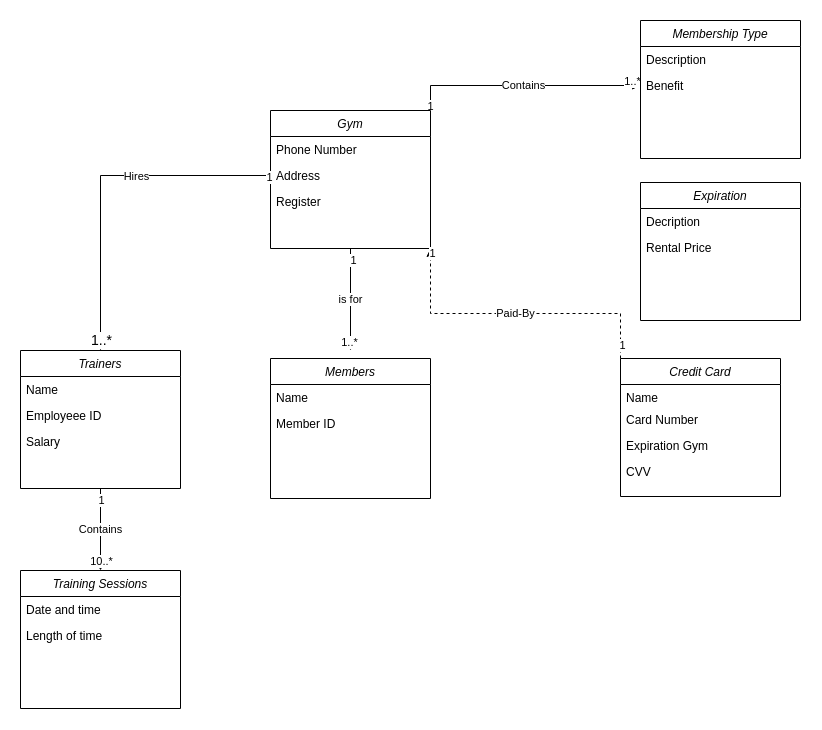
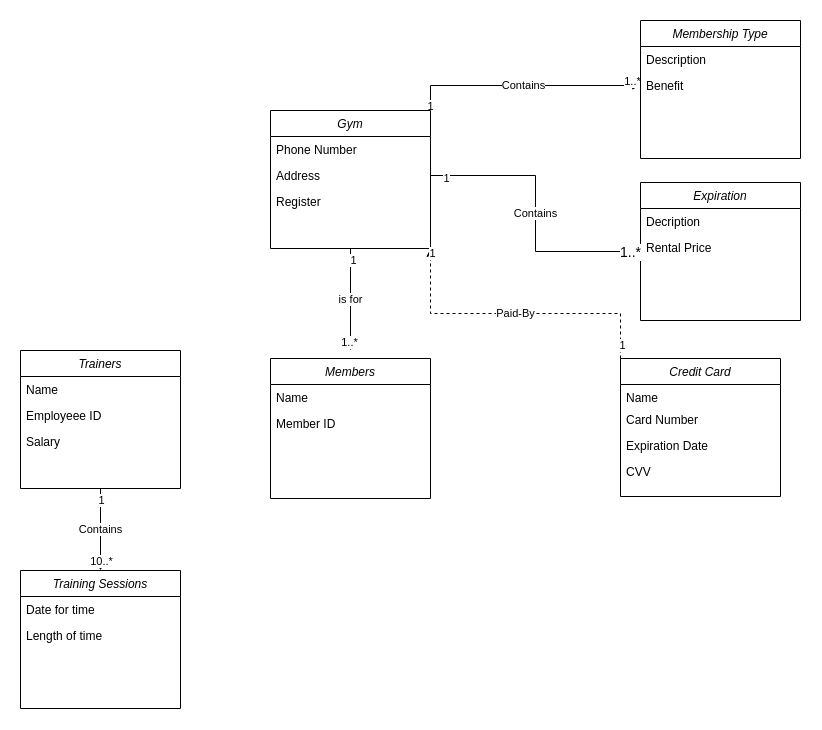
  <mxCell id="0" />
  <mxCell id="1" parent="0" />
  <mxCell id="2" value="is for" style="edgeStyle=orthogonalEdgeStyle;rounded=0;orthogonalLoop=1;jettySize=auto;html=1;exitX=0.5;exitY=1;exitDx=0;exitDy=0;" edge="1" parent="1" source="8"><mxGeometry relative="1" as="geometry"><mxPoint x="350" y="350" as="targetPoint" /></mxGeometry></mxCell>
  <mxCell id="3" value="1..*" style="edgeLabel;html=1;align=center;verticalAlign=middle;resizable=0;points=[];" vertex="1" connectable="0" parent="2"><mxGeometry x="0.829" y="-2" relative="1" as="geometry"><mxPoint as="offset" /></mxGeometry></mxCell>
  <mxCell id="4" value="1" style="edgeLabel;html=1;align=center;verticalAlign=middle;resizable=0;points=[];" vertex="1" connectable="0" parent="2"><mxGeometry x="-0.78" y="2" relative="1" as="geometry"><mxPoint as="offset" /></mxGeometry></mxCell>
  <mxCell id="5" value="Contains" style="edgeStyle=orthogonalEdgeStyle;rounded=0;orthogonalLoop=1;jettySize=auto;html=1;exitX=1;exitY=0;exitDx=0;exitDy=0;entryX=0;entryY=0.5;entryDx=0;entryDy=0;" edge="1" parent="1" source="8" target="14"><mxGeometry relative="1" as="geometry" /></mxCell>
  <mxCell id="6" value="1" style="edgeLabel;html=1;align=center;verticalAlign=middle;resizable=0;points=[];" vertex="1" connectable="0" parent="5"><mxGeometry x="-0.961" y="1" relative="1" as="geometry"><mxPoint as="offset" /></mxGeometry></mxCell>
  <mxCell id="7" value="1..*" style="edgeLabel;html=1;align=center;verticalAlign=middle;resizable=0;points=[];" vertex="1" connectable="0" parent="5"><mxGeometry x="0.937" relative="1" as="geometry"><mxPoint x="-2" y="-5" as="offset" /></mxGeometry></mxCell>
  <mxCell id="8" value="Gym" style="swimlane;fontStyle=2;align=center;verticalAlign=top;childLayout=stackLayout;horizontal=1;startSize=26;horizontalStack=0;resizeParent=1;resizeLast=0;collapsible=1;marginBottom=0;rounded=0;shadow=0;strokeWidth=1;" parent="1" vertex="1"><mxGeometry x="270" y="110" width="160" height="138" as="geometry"><mxRectangle x="230" y="140" width="160" height="26" as="alternateBounds" /></mxGeometry></mxCell>
  <mxCell id="9" value="Phone Number" style="text;align=left;verticalAlign=top;spacingLeft=4;spacingRight=4;overflow=hidden;rotatable=0;points=[[0,0.5],[1,0.5]];portConstraint=eastwest;rounded=0;shadow=0;html=0;" parent="8" vertex="1"><mxGeometry y="26" width="160" height="26" as="geometry" /></mxCell>
  <mxCell id="10" value="Address" style="text;align=left;verticalAlign=top;spacingLeft=4;spacingRight=4;overflow=hidden;rotatable=0;points=[[0,0.5],[1,0.5]];portConstraint=eastwest;rounded=0;shadow=0;html=0;" parent="8" vertex="1"><mxGeometry y="52" width="160" height="26" as="geometry" /></mxCell>
  <mxCell id="11" value="Register" style="text;align=left;verticalAlign=top;spacingLeft=4;spacingRight=4;overflow=hidden;rotatable=0;points=[[0,0.5],[1,0.5]];portConstraint=eastwest;rounded=0;shadow=0;html=0;" vertex="1" parent="8"><mxGeometry y="78" width="160" height="26" as="geometry" /></mxCell>
  <mxCell id="12" value="Membership Type" style="swimlane;fontStyle=2;align=center;verticalAlign=top;childLayout=stackLayout;horizontal=1;startSize=26;horizontalStack=0;resizeParent=1;resizeLast=0;collapsible=1;marginBottom=0;rounded=0;shadow=0;strokeWidth=1;" vertex="1" parent="1"><mxGeometry x="640" y="20" width="160" height="138" as="geometry"><mxRectangle x="230" y="140" width="160" height="26" as="alternateBounds" /></mxGeometry></mxCell>
  <mxCell id="13" value="Description" style="text;align=left;verticalAlign=top;spacingLeft=4;spacingRight=4;overflow=hidden;rotatable=0;points=[[0,0.5],[1,0.5]];portConstraint=eastwest;rounded=0;shadow=0;html=0;" vertex="1" parent="12"><mxGeometry y="26" width="160" height="26" as="geometry" /></mxCell>
  <mxCell id="14" value="Benefit" style="text;align=left;verticalAlign=top;spacingLeft=4;spacingRight=4;overflow=hidden;rotatable=0;points=[[0,0.5],[1,0.5]];portConstraint=eastwest;rounded=0;shadow=0;html=0;" vertex="1" parent="12"><mxGeometry y="52" width="160" height="26" as="geometry" /></mxCell>
  <mxCell id="15" value="Contains" style="edgeStyle=orthogonalEdgeStyle;rounded=0;orthogonalLoop=1;jettySize=auto;html=1;exitX=0.5;exitY=1;exitDx=0;exitDy=0;entryX=0.5;entryY=0;entryDx=0;entryDy=0;" edge="1" parent="1" source="18" target="37"><mxGeometry relative="1" as="geometry" /></mxCell>
  <mxCell id="16" value="10..*" style="edgeLabel;html=1;align=center;verticalAlign=middle;resizable=0;points=[];" vertex="1" connectable="0" parent="15"><mxGeometry x="0.903" y="-1" relative="1" as="geometry"><mxPoint x="1" y="-6" as="offset" /></mxGeometry></mxCell>
  <mxCell id="17" value="1" style="edgeLabel;html=1;align=center;verticalAlign=middle;resizable=0;points=[];" vertex="1" connectable="0" parent="15"><mxGeometry x="-0.732" relative="1" as="geometry"><mxPoint as="offset" /></mxGeometry></mxCell>
  <mxCell id="18" value="Trainers" style="swimlane;fontStyle=2;align=center;verticalAlign=top;childLayout=stackLayout;horizontal=1;startSize=26;horizontalStack=0;resizeParent=1;resizeLast=0;collapsible=1;marginBottom=0;rounded=0;shadow=0;strokeWidth=1;" vertex="1" parent="1"><mxGeometry x="20" y="350" width="160" height="138" as="geometry"><mxRectangle x="230" y="140" width="160" height="26" as="alternateBounds" /></mxGeometry></mxCell>
  <mxCell id="19" value="Name" style="text;align=left;verticalAlign=top;spacingLeft=4;spacingRight=4;overflow=hidden;rotatable=0;points=[[0,0.5],[1,0.5]];portConstraint=eastwest;rounded=0;shadow=0;html=0;" vertex="1" parent="18"><mxGeometry y="26" width="160" height="26" as="geometry" /></mxCell>
  <mxCell id="20" value="Employeee ID" style="text;align=left;verticalAlign=top;spacingLeft=4;spacingRight=4;overflow=hidden;rotatable=0;points=[[0,0.5],[1,0.5]];portConstraint=eastwest;rounded=0;shadow=0;html=0;" vertex="1" parent="18"><mxGeometry y="52" width="160" height="26" as="geometry" /></mxCell>
  <mxCell id="21" value="Salary" style="text;align=left;verticalAlign=top;spacingLeft=4;spacingRight=4;overflow=hidden;rotatable=0;points=[[0,0.5],[1,0.5]];portConstraint=eastwest;rounded=0;shadow=0;html=0;" vertex="1" parent="18"><mxGeometry y="78" width="160" height="26" as="geometry" /></mxCell>
  <mxCell id="22" value="Members" style="swimlane;fontStyle=2;align=center;verticalAlign=top;childLayout=stackLayout;horizontal=1;startSize=26;horizontalStack=0;resizeParent=1;resizeLast=0;collapsible=1;marginBottom=0;rounded=0;shadow=0;strokeWidth=1;" vertex="1" parent="1"><mxGeometry x="270" y="358" width="160" height="140" as="geometry"><mxRectangle x="230" y="140" width="160" height="26" as="alternateBounds" /></mxGeometry></mxCell>
  <mxCell id="23" value="Name" style="text;align=left;verticalAlign=top;spacingLeft=4;spacingRight=4;overflow=hidden;rotatable=0;points=[[0,0.5],[1,0.5]];portConstraint=eastwest;rounded=0;shadow=0;html=0;" vertex="1" parent="22"><mxGeometry y="26" width="160" height="26" as="geometry" /></mxCell>
  <mxCell id="24" value="Member ID" style="text;align=left;verticalAlign=top;spacingLeft=4;spacingRight=4;overflow=hidden;rotatable=0;points=[[0,0.5],[1,0.5]];portConstraint=eastwest;rounded=0;shadow=0;html=0;" vertex="1" parent="22"><mxGeometry y="52" width="160" height="26" as="geometry" /></mxCell>
- <mxCell id="25" style="edgeStyle=orthogonalEdgeStyle;rounded=0;orthogonalLoop=1;jettySize=auto;html=1;exitX=0;exitY=0.5;exitDx=0;exitDy=0;" edge="1" parent="1" source="10" target="18"><mxGeometry relative="1" as="geometry" /></mxCell>
- <mxCell id="26" value="Hires" style="edgeLabel;html=1;align=center;verticalAlign=middle;resizable=0;points=[];" vertex="1" connectable="0" parent="25"><mxGeometry x="-0.218" relative="1" as="geometry"><mxPoint as="offset" /></mxGeometry></mxCell>
- <mxCell id="27" value="1" style="edgeLabel;html=1;align=center;verticalAlign=middle;resizable=0;points=[];" vertex="1" connectable="0" parent="25"><mxGeometry x="-0.988" y="1" relative="1" as="geometry"><mxPoint as="offset" /></mxGeometry></mxCell>
- <mxCell id="28" value="&lt;font style=&quot;font-size: 14px&quot;&gt;1..*&lt;/font&gt;" style="edgeLabel;html=1;align=center;verticalAlign=middle;resizable=0;points=[];" vertex="1" connectable="0" parent="25"><mxGeometry x="0.932" y="-1" relative="1" as="geometry"><mxPoint x="1" y="1" as="offset" /></mxGeometry></mxCell>
  <mxCell id="29" value="Paid-By" style="edgeStyle=orthogonalEdgeStyle;rounded=0;orthogonalLoop=1;jettySize=auto;html=1;exitX=0;exitY=0;exitDx=0;exitDy=0;entryX=1;entryY=1;entryDx=0;entryDy=0;dashed=1;" edge="1" parent="1" source="32" target="8"><mxGeometry relative="1" as="geometry"><Array as="points"><mxPoint x="620" y="313" /><mxPoint x="430" y="313" /></Array></mxGeometry></mxCell>
  <mxCell id="30" value="1" style="edgeLabel;html=1;align=center;verticalAlign=middle;resizable=0;points=[];" vertex="1" connectable="0" parent="29"><mxGeometry x="0.971" y="-1" relative="1" as="geometry"><mxPoint as="offset" /></mxGeometry></mxCell>
  <mxCell id="31" value="1" style="edgeLabel;html=1;align=center;verticalAlign=middle;resizable=0;points=[];" vertex="1" connectable="0" parent="29"><mxGeometry x="-0.907" y="-1" relative="1" as="geometry"><mxPoint as="offset" /></mxGeometry></mxCell>
  <mxCell id="32" value="Credit Card" style="swimlane;fontStyle=2;align=center;verticalAlign=top;childLayout=stackLayout;horizontal=1;startSize=26;horizontalStack=0;resizeParent=1;resizeLast=0;collapsible=1;marginBottom=0;rounded=0;shadow=0;strokeWidth=1;" vertex="1" parent="1"><mxGeometry x="620" y="358" width="160" height="138" as="geometry"><mxRectangle x="230" y="140" width="160" height="26" as="alternateBounds" /></mxGeometry></mxCell>
  <mxCell id="33" value="Name" style="text;align=left;verticalAlign=top;spacingLeft=4;spacingRight=4;overflow=hidden;rotatable=0;points=[[0,0.5],[1,0.5]];portConstraint=eastwest;rounded=0;shadow=0;html=0;" vertex="1" parent="32"><mxGeometry y="26" width="160" height="22" as="geometry" /></mxCell>
  <mxCell id="34" value="Card Number" style="text;align=left;verticalAlign=top;spacingLeft=4;spacingRight=4;overflow=hidden;rotatable=0;points=[[0,0.5],[1,0.5]];portConstraint=eastwest;rounded=0;shadow=0;html=0;" vertex="1" parent="32"><mxGeometry y="48" width="160" height="26" as="geometry" /></mxCell>
- <mxCell id="35" value="Expiration Gym" style="text;align=left;verticalAlign=top;spacingLeft=4;spacingRight=4;overflow=hidden;rotatable=0;points=[[0,0.5],[1,0.5]];portConstraint=eastwest;rounded=0;shadow=0;html=0;" vertex="1" parent="32"><mxGeometry y="74" width="160" height="26" as="geometry" /></mxCell>
+ <mxCell id="35" value="Expiration Date" style="text;align=left;verticalAlign=top;spacingLeft=4;spacingRight=4;overflow=hidden;rotatable=0;points=[[0,0.5],[1,0.5]];portConstraint=eastwest;rounded=0;shadow=0;html=0;" vertex="1" parent="32"><mxGeometry y="74" width="160" height="26" as="geometry" /></mxCell>
  <mxCell id="36" value="CVV" style="text;align=left;verticalAlign=top;spacingLeft=4;spacingRight=4;overflow=hidden;rotatable=0;points=[[0,0.5],[1,0.5]];portConstraint=eastwest;rounded=0;shadow=0;html=0;" vertex="1" parent="32"><mxGeometry y="100" width="160" height="26" as="geometry" /></mxCell>
  <mxCell id="37" value="Training Sessions" style="swimlane;fontStyle=2;align=center;verticalAlign=top;childLayout=stackLayout;horizontal=1;startSize=26;horizontalStack=0;resizeParent=1;resizeLast=0;collapsible=1;marginBottom=0;rounded=0;shadow=0;strokeWidth=1;" vertex="1" parent="1"><mxGeometry x="20" y="570" width="160" height="138" as="geometry"><mxRectangle x="230" y="140" width="160" height="26" as="alternateBounds" /></mxGeometry></mxCell>
- <mxCell id="38" value="Date and time" style="text;align=left;verticalAlign=top;spacingLeft=4;spacingRight=4;overflow=hidden;rotatable=0;points=[[0,0.5],[1,0.5]];portConstraint=eastwest;rounded=0;shadow=0;html=0;" vertex="1" parent="37"><mxGeometry y="26" width="160" height="26" as="geometry" /></mxCell>
+ <mxCell id="38" value="Date for time" style="text;align=left;verticalAlign=top;spacingLeft=4;spacingRight=4;overflow=hidden;rotatable=0;points=[[0,0.5],[1,0.5]];portConstraint=eastwest;rounded=0;shadow=0;html=0;" vertex="1" parent="37"><mxGeometry y="26" width="160" height="26" as="geometry" /></mxCell>
  <mxCell id="39" value="Length of time" style="text;align=left;verticalAlign=top;spacingLeft=4;spacingRight=4;overflow=hidden;rotatable=0;points=[[0,0.5],[1,0.5]];portConstraint=eastwest;rounded=0;shadow=0;html=0;" vertex="1" parent="37"><mxGeometry y="52" width="160" height="26" as="geometry" /></mxCell>
  <mxCell id="40" value="Expiration" style="swimlane;fontStyle=2;align=center;verticalAlign=top;childLayout=stackLayout;horizontal=1;startSize=26;horizontalStack=0;resizeParent=1;resizeLast=0;collapsible=1;marginBottom=0;rounded=0;shadow=0;strokeWidth=1;" vertex="1" parent="1"><mxGeometry x="640" y="182" width="160" height="138" as="geometry"><mxRectangle x="230" y="140" width="160" height="26" as="alternateBounds" /></mxGeometry></mxCell>
  <mxCell id="41" value="Decription" style="text;align=left;verticalAlign=top;spacingLeft=4;spacingRight=4;overflow=hidden;rotatable=0;points=[[0,0.5],[1,0.5]];portConstraint=eastwest;rounded=0;shadow=0;html=0;" vertex="1" parent="40"><mxGeometry y="26" width="160" height="26" as="geometry" /></mxCell>
  <mxCell id="42" value="Rental Price" style="text;align=left;verticalAlign=top;spacingLeft=4;spacingRight=4;overflow=hidden;rotatable=0;points=[[0,0.5],[1,0.5]];portConstraint=eastwest;rounded=0;shadow=0;html=0;" vertex="1" parent="40"><mxGeometry y="52" width="160" height="26" as="geometry" /></mxCell>
+ <mxCell id="43" value="Contains" style="edgeStyle=orthogonalEdgeStyle;rounded=0;orthogonalLoop=1;jettySize=auto;html=1;exitX=1;exitY=0.5;exitDx=0;exitDy=0;" edge="1" parent="1" source="10" target="40"><mxGeometry relative="1" as="geometry" /></mxCell>
+ <mxCell id="44" value="1" style="edgeLabel;html=1;align=center;verticalAlign=middle;resizable=0;points=[];" vertex="1" connectable="0" parent="43"><mxGeometry x="-0.898" y="-2" relative="1" as="geometry"><mxPoint as="offset" /></mxGeometry></mxCell>
+ <mxCell id="45" value="&lt;font style=&quot;font-size: 14px&quot;&gt;1..*&lt;/font&gt;" style="edgeLabel;html=1;align=center;verticalAlign=middle;resizable=0;points=[];" vertex="1" connectable="0" parent="43"><mxGeometry x="0.945" relative="1" as="geometry"><mxPoint x="-3" as="offset" /></mxGeometry></mxCell>
